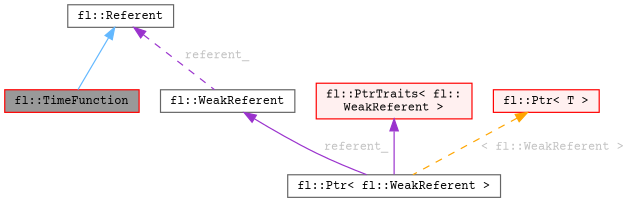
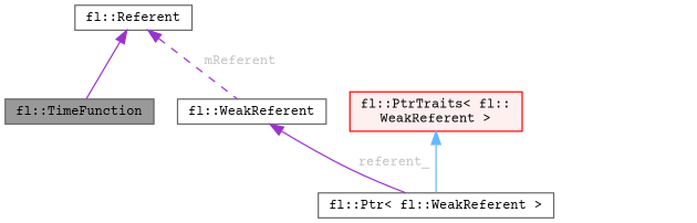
  digraph {
    fontname="Courier Prime"
    node [color=gray40 fillcolor=white fontname="Courier Prime" fontsize=10 shape=box style=filled]
    edge [color=steelblue1 dir=back fontname="Courier Prime" fontsize=10 labelfontname=Helvetica labelfontsize=10 style=solid fontcolor=grey]
-   n1 [color=red fillcolor=grey60 fontcolor=black height=0.2 label="fl::TimeFunction" width=0.4]
+   n1 [fillcolor=grey60 fontcolor=black height=0.2 label="fl::TimeFunction" width=0.4]
    n2 [height=0.2 label="fl::Referent" width=0.4]
    n3 [height=0.2 label="fl::WeakReferent" width=0.4]
    n4 [height=0.2 label="fl::Ptr\< fl::WeakReferent \>" width=0.4]
    n5 [color=red fillcolor="#FFF0F0" height=0.2 label="fl::PtrTraits\< fl::\lWeakReferent \>" width=0.4]
-   n6 [color=red fillcolor="#FFF0F0" height=0.2 label="fl::Ptr\< T \>" width=0.4]
-   n2 -> n1 [fontcolor=""]
-   n2 -> n3 [color=darkorchid3 label=" referent_" style=dashed]
+   n2 -> n1 [color=darkorchid3 fontcolor=""]
+   n2 -> n3 [color=darkorchid3 label=" mReferent" style=dashed]
    n3 -> n4 [color=darkorchid3 label=" referent_"]
-   n5 -> n4 [color=darkorchid3 fontcolor=""]
-   n6 -> n4 [color=orange label=" \< fl::WeakReferent \>" style=dashed]
+   n5 -> n4 [fontcolor=""]
  }
